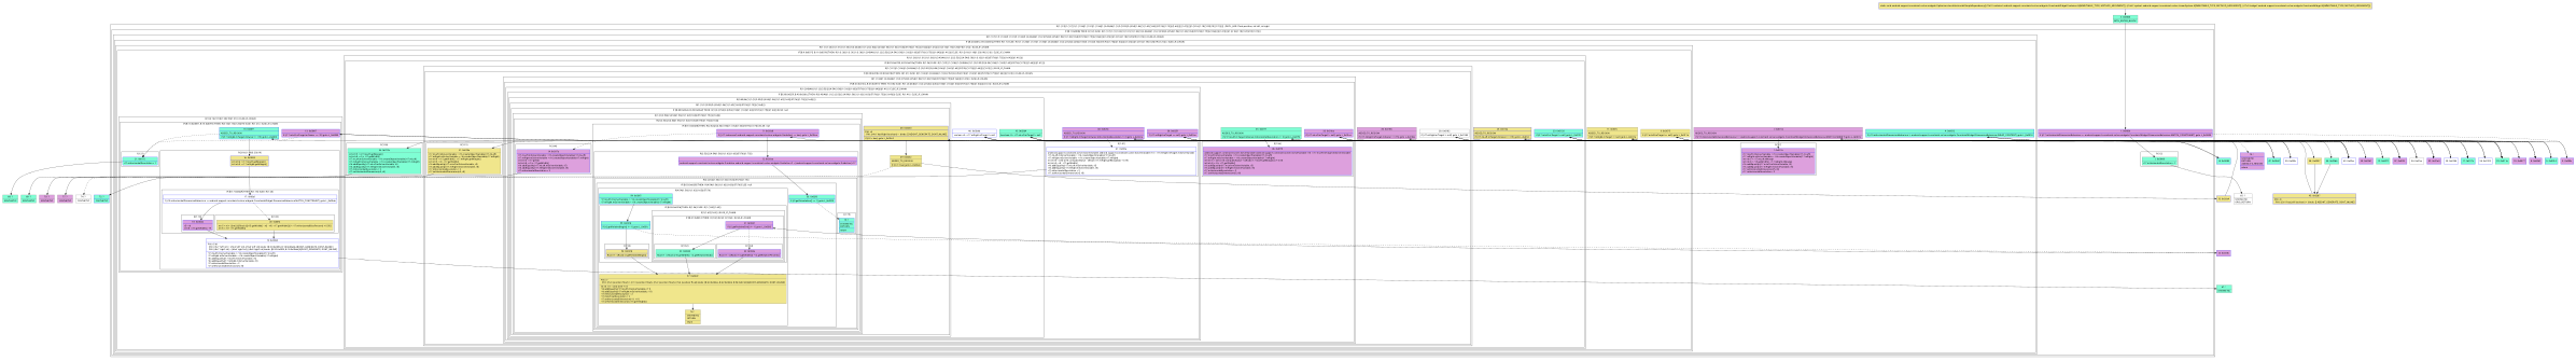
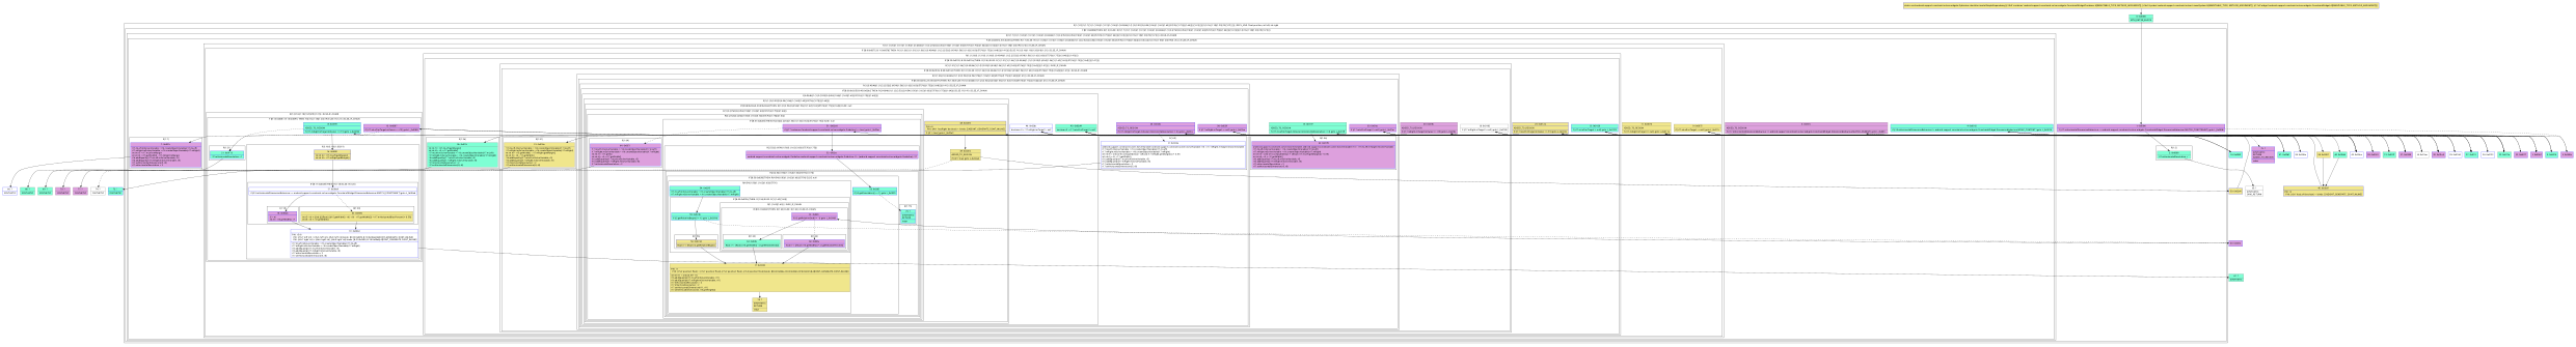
  digraph {
    fontname=Roboto
    node [color=blue fillcolor=aquamarine fontname=Roboto shape=record style=filled]
    edge [fontname=Roboto]
    n1 [color=gray40 label="{2\:\ 0x0008|r17.mHorizontalResolution = 1\l}"]
    n2 [fillcolor=plum label="{7\:\ 0x001c|r17.mLeft.mSolverVariable = r16.createObjectVariable(r17.mLeft)\lr17.mRight.mSolverVariable = r16.createObjectVariable(r17.mRight)\lint int r5 = r17.mLeft.mMargin\lint int r8 = r15.getWidth() \- r17.mRight.mMargin\lr16.addEquality(r17.mLeft.mSolverVariable, r5)\lr16.addEquality(r17.mRight.mSolverVariable, r8)\lr17.setHorizontalDimension(r5, r8)\lr17.mHorizontalResolution = 2\l}"]
    n3 [color=gray40 label="{26\:\ 0x012c|int int r5 = r27.mLeft.getMargin()\lint int r8 = r5 + r17.getWidth()\lr17.mLeft.mSolverVariable = r16.createObjectVariable(r17.mLeft)\lr17.mRight.mSolverVariable = r16.createObjectVariable(r17.mRight)\lr16.addEquality(r17.mLeft.mSolverVariable, r5)\lr16.addEquality(r17.mRight.mSolverVariable, r8)\lr17.mHorizontalResolution = 2\lr17.setHorizontalDimension(r5, r8)\l}"]
    n4 [color=gray40 fillcolor=khaki label="{31\:\ 0x018e|r17.mLeft.mSolverVariable = r16.createObjectVariable(r17.mLeft)\lr17.mRight.mSolverVariable = r16.createObjectVariable(r17.mRight)\lint int r8 = r15.getWidth() \- r17.mRight.getMargin()\lint int r5 = r8 \- r17.getWidth()\lr16.addEquality(r17.mLeft.mSolverVariable, r5)\lr16.addEquality(r17.mRight.mSolverVariable, r8)\lr17.mHorizontalResolution = 2\lr17.setHorizontalDimension(r5, r8)\l}"]
    n5 [fillcolor=plum label="{36\:\ 0x01f9|android.support.constraint.solver.SolverVariable android.support.constraint.solver.SolverVariable r10 = r17.mLeft.mTarget.mSolverVariable\lr17.mLeft.mSolverVariable = r16.createObjectVariable(r17.mLeft)\lr17.mRight.mSolverVariable = r16.createObjectVariable(r17.mRight)\lint int r5 = (int) (r10.computedValue + ((float) r17.mLeft.getMargin()) + 0.5f)\lint int r8 = r5 + r17.getWidth()\lr16.addEquality(r17.mLeft.mSolverVariable, r5)\lr16.addEquality(r17.mRight.mSolverVariable, r8)\lr17.mHorizontalResolution = 2\lr17.setHorizontalDimension(r5, r8)\l}"]
    n6 [fillcolor=khaki label="{56\:\ 0x031d|float r7 = (float) r2.getRelativeBegin()\l}"]
    n7 [color=gray40 label="{62\:\ 0x0363|float r7 = (float) (r15.getWidth() \- r2.getRelativeEnd())\l}"]
    n8 [fillcolor=plum label="{63\:\ 0x036e|float r7 = ((float) r15.getWidth()) * r2.getRelativePercent()\l}"]
    n9 [fillcolor=plum label="{61\:\ 0x0361|if (r2.getRelativeEnd() != \-1) goto L_0x0363\l}"]
    n10 [label="{55\:\ 0x031b|if (r2.getRelativeBegin() != \-1) goto L_0x031d\l}"]
    n11 [label="{54\:\ 0x02f5|r17.mLeft.mSolverVariable = r16.createObjectVariable(r17.mLeft)\lr17.mRight.mSolverVariable = r16.createObjectVariable(r17.mRight)\l}"]
    n12 [color=gray40 fillcolor=khaki label="{57\:\ 0x0322|PHI: r7 \l  PHI: (r7v3 'position' float) = (r7v1 'position' float), (r7v2 'position' float), (r7v4 'position' float) binds: [B:63:0x036e, B:62:0x0363, B:56:0x031d] A[DONT_GENERATE, DONT_INLINE]\l|int int r11 = (int) (0.5f + r7)\lr16.addEquality(r17.mLeft.mSolverVariable, r11)\lr16.addEquality(r17.mRight.mSolverVariable, r11)\lr17.mHorizontalResolution = 2\lr17.mVerticalResolution = 2\lr17.setHorizontalDimension(r11, r11)\lr17.setVerticalDimension(0, r15.getHeight())\l}"]
    n13 [color=gray40 fillcolor=khaki label="{76\:\ ?|SYNTHETIC\lRETURN\l|return\l}"]
    n14 [label="{53\:\ 0x02f3|if (r2.getOrientation() == 1) goto L_0x02f5\l}"]
    n15 [label="{75\:\ ?|SYNTHETIC\lRETURN\l|return\l}"]
    n16 [fillcolor=plum label="{52\:\ 0x02ea|android.support.constraint.solver.widgets.Guideline android.support.constraint.solver.widgets.Guideline r2 = (android.support.constraint.solver.widgets.Guideline) r17\l}"]
    n17 [fillcolor=plum label="{51\:\ 0x02e8|if ((r17 instanceof android.support.constraint.solver.widgets.Guideline) == true) goto L_0x02ea\l}"]
    n18 [fillcolor=plum label="{64\:\ 0x037a|r17.mLeft.mSolverVariable = r16.createObjectVariable(r17.mLeft)\lr17.mRight.mSolverVariable = r16.createObjectVariable(r17.mRight)\lint int r5 = r17.getX()\lint int r8 = r5 + r17.getWidth()\lr16.addEquality(r17.mLeft.mSolverVariable, r5)\lr16.addEquality(r17.mRight.mSolverVariable, r8)\lr17.mHorizontalResolution = 2\l}"]
    n19 [fillcolor=khaki label="{48\:\ 0x02e0|PHI: r4 \l  PHI: (r4v1 'hasRight' boolean) =  binds: [] A[DONT_GENERATE, DONT_INLINE]\l|if (r3 != true) goto L_0x02e2\l}"]
    n20 [color=gray40 fillcolor=khaki label="{49\:\ 0x02e2|ADDED_TO_REGION\l|if (r4 != true) goto L_0x02e4\l}"]
    n21 [color=gray40 label="{43\:\ 0x02d4|boolean r3 = r17.mLeft.mTarget != null\l}"]
    n22 [fillcolor=white label="{46\:\ 0x02dd|boolean r4 = r17.mRight.mTarget != null\l}"]
    n23 [fillcolor=white label="{41\:\ 0x026e|android.support.constraint.solver.SolverVariable android.support.constraint.solver.SolverVariable r10 = r17.mRight.mTarget.mSolverVariable\lr17.mLeft.mSolverVariable = r16.createObjectVariable(r17.mLeft)\lr17.mRight.mSolverVariable = r16.createObjectVariable(r17.mRight)\lint int r8 = (int) ((r10.computedValue \- ((float) r17.mRight.getMargin())) + 0.5f)\lint int r5 = r8 \- r17.getWidth()\lr16.addEquality(r17.mLeft.mSolverVariable, r5)\lr16.addEquality(r17.mRight.mSolverVariable, r8)\lr17.mHorizontalResolution = 2\lr17.setHorizontalDimension(r5, r8)\l}"]
    n24 [fillcolor=plum label="{38\:\ 0x025f|if (r17.mRight.mTarget == null) goto L_0x02ce\l}"]
    n25 [fillcolor=plum label="{40\:\ 0x026c|ADDED_TO_REGION\l|if (r17.mRight.mTarget.mOwner.mHorizontalResolution != 2) goto L_0x02ce\l}"]
    n26 [fillcolor=plum label="{33\:\ 0x01ea|if (r17.mLeft.mTarget != null) goto L_0x01ec\l}"]
    n27 [color=gray40 label="{35\:\ 0x01f7|ADDED_TO_REGION\l|if (r17.mLeft.mTarget.mOwner.mHorizontalResolution == 2) goto L_0x01f9\l}"]
    n28 [color=gray40 fillcolor=white label="{28\:\ 0x0182|if (r17.mRight.mTarget != null) goto L_0x0184\l}"]
    n29 [color=gray40 fillcolor=plum label="{30\:\ 0x018c|ADDED_TO_REGION\l|if (r17.mRight.mTarget.mOwner == r15) goto L_0x018e\l}"]
    n30 [label="{23\:\ 0x0120|if (r17.mLeft.mTarget != null) goto L_0x0122\l}"]
    n31 [fillcolor=khaki label="{25\:\ 0x012a|ADDED_TO_REGION\l|if (r17.mLeft.mTarget.mOwner == r15) goto L_0x012c\l}"]
    n32 [fillcolor=plum label="{18\:\ 0x00ab|r5 = r6\lint r8 = r15.getWidth() \- r9\l}"]
    n33 [color=gray40 fillcolor=khaki label="{20\:\ 0x00f4|int r5 = r6 + ((int) ((((float) (((r15.getWidth() \- r6) \- r9) \- r17.getWidth())) * r17.mHorizontalBiasPercent) + 0.5f))\lint r8 = r5 + r17.getWidth()\l}"]
    n34 [fillcolor=white label="{17\:\ 0x00a9|if (r15.mHorizontalDimensionBehaviour == android.support.constraint.solver.widgets.ConstraintWidget.DimensionBehaviour.MATCH_CONSTRAINT) goto L_0x00ab\l}"]
    n35 [fillcolor=khaki label="{16\:\ 0x0093|int int r6 = r17.mLeft.getMargin()\lint int r9 = r17.mRight.getMargin()\l}"]
    n36 [fillcolor=white label="{19\:\ 0x00b2|PHI: r5 r8 \l  PHI: (r5v7 'left' int) = (r5v6 'left' int), (r5v8 'left' int) binds: [B:20:0x00f4, B:18:0x00ab] A[DONT_GENERATE, DONT_INLINE]\l  PHI: (r8v7 'right' int) = (r8v6 'right' int), (r8v8 'right' int) binds: [B:20:0x00f4, B:18:0x00ab] A[DONT_GENERATE, DONT_INLINE]\l|r17.mLeft.mSolverVariable = r16.createObjectVariable(r17.mLeft)\lr17.mRight.mSolverVariable = r16.createObjectVariable(r17.mRight)\lr16.addEquality(r17.mLeft.mSolverVariable, r5)\lr16.addEquality(r17.mRight.mSolverVariable, r8)\lr17.mHorizontalResolution = 2\lr17.setHorizontalDimension(r5, r8)\l}"]
    n37 [label="{21\:\ 0x0113|r17.mHorizontalResolution = 1\l}"]
    n38 [fillcolor=plum label="{13\:\ 0x0087|if (r17.mLeft.mTarget.mOwner == r15) goto L_0x0089\l}"]
    n39 [label="{15\:\ 0x0091|ADDED_TO_REGION\l|if (r17.mRight.mTarget.mOwner == r15) goto L_0x0093\l}"]
    n40 [color=gray40 fillcolor=khaki label="{9\:\ 0x0075|if (r17.mLeft.mTarget == null) goto L_0x011a\l}"]
    n41 [color=gray40 fillcolor=khaki label="{11\:\ 0x007d|ADDED_TO_REGION\l|if (r17.mRight.mTarget == null) goto L_0x011a\l}"]
    n42 [label="{4\:\ 0x0012|if (r15.mHorizontalDimensionBehaviour != android.support.constraint.solver.widgets.ConstraintWidget.DimensionBehaviour.WRAP_CONTENT) goto L_0x0014\l}"]
    n43 [color=gray40 fillcolor=plum label="{6\:\ 0x001a|ADDED_TO_REGION\l|if (r17.mHorizontalDimensionBehaviour == android.support.constraint.solver.widgets.ConstraintWidget.DimensionBehaviour.MATCH_PARENT) goto L_0x001c\l}"]
    n44 [fillcolor=plum label="{1\:\ 0x0006|if (r17.mHorizontalDimensionBehaviour == android.support.constraint.solver.widgets.ConstraintWidget.DimensionBehaviour.MATCH_CONSTRAINT) goto L_0x0008\l}"]
    n45 [color=gray40 fillcolor=white label="{65\:\ ?|SYNTHETIC\lORIG_RETURN\l}"]
+   n46 [fillcolor=white label="{66\:\ ?|SYNTHETIC\l}"]
    n47 [color=gray40 label="{69\:\ ?|SYNTHETIC\l}"]
    n48 [color=gray40 fillcolor=plum label="{70\:\ ?|SYNTHETIC\l}"]
    n49 [fillcolor=plum label="{60\:\ 0x035c}"]
    n50 [color=gray40 fillcolor=plum label="{77\:\ ?|SYNTHETIC\l}"]
    n51 [fillcolor=plum label="{73\:\ ?|SYNTHETIC\lRETURN\lADDED_TO_REGION\l|return\l}"]
    n52 [fillcolor=khaki label="{50\:\ 0x02e4}"]
    n53 [color=gray40 fillcolor=white label="{74\:\ ?|SYNTHETIC\l}"]
    n54 [color=gray40 label="{44\:\ 0x02d6}"]
    n55 [color=gray40 fillcolor=khaki label="{58\:\ 0x0357}"]
    n56 [label="{47\:\ 0x02df}"]
    n57 [fillcolor=white label="{59\:\ 0x035a}"]
    n58 [label="{72\:\ ?|SYNTHETIC\l}"]
    n59 [fillcolor=plum label="{39\:\ 0x0261}"]
    n60 [fillcolor=white label="{42\:\ 0x02ce}"]
    n61 [color=gray40 fillcolor=white label="{34\:\ 0x01ec}"]
    n62 [fillcolor=plum label="{37\:\ 0x0259}"]
    n63 [fillcolor=white label="{29\:\ 0x0184}"]
    n64 [fillcolor=plum label="{32\:\ 0x01e4}"]
    n65 [fillcolor=white label="{24\:\ 0x0122}"]
    n66 [label="{27\:\ 0x017c}"]
    n67 [color=gray40 label="{67\:\ ?|SYNTHETIC\l}"]
    n68 [color=gray40 label="{68\:\ ?|SYNTHETIC\l}"]
    n69 [label="{14\:\ 0x0089}"]
    n70 [fillcolor=plum label="{10\:\ 0x0077}"]
    n71 [color=gray40 label="{22\:\ 0x011a}"]
    n72 [color=gray40 label="{12\:\ 0x007f}"]
    n73 [label="{5\:\ 0x0014}"]
    n74 [fillcolor=plum label="{8\:\ 0x006f}"]
    n75 [fillcolor=plum label="{3\:\ 0x000e}"]
    n76 [fillcolor=khaki label="{45\:\ 0x02d7|PHI: r3 \l  PHI: (r3v1 'hasLeft' boolean) =  binds: [] A[DONT_GENERATE, DONT_INLINE]\l}"]
    n77 [color=gray40 label="{0\:\ 0x0000|MTH_ENTER_BLOCK\l}"]
    n78 [fillcolor=khaki label="{static void android.support.constraint.solver.widgets.Optimizer.checkHorizontalSimpleDependency((r15v0 'container' android.support.constraint.solver.widgets.ConstraintWidgetContainer A[IMMUTABLE_TYPE, METHOD_ARGUMENT]), (r16v0 'system' android.support.constraint.solver.LinearSystem A[IMMUTABLE_TYPE, METHOD_ARGUMENT]), (r17v0 'widget' android.support.constraint.solver.widgets.ConstraintWidget A[IMMUTABLE_TYPE, METHOD_ARGUMENT])) }"]
    subgraph cluster_1 {
      label="R(1:(1:2)(1:(1:7)(1:(1:(1:26)(1:(1:31)(1:(1:36)(1:(3:43|46|(1:(1:(2:(2:52|(2:(4:54|(1:56)(1:(1:62)(1:63))|57|76)|(1:75)))|(1:64)))))(1:41)))))(1:(3:16|(1:18)(1:20)|19)(1:21))))) | DECL_VAR: float position, int left, int right\l"
      subgraph cluster_2 {
        label="IF [B:1:0x0006] THEN: R(1:2) ELSE: R(1:(1:7)(1:(1:(1:26)(1:(1:31)(1:(1:36)(1:(3:43|46|(1:(1:(2:(2:52|(2:(4:54|(1:56)(1:(1:62)(1:63))|57|76)|(1:75)))|(1:64)))))(1:41)))))(1:(3:16|(1:18)(1:20)|19)(1:21))))"
        n44
        subgraph cluster_3 {
          label="R(1:2)"
          n1
        }
        subgraph cluster_4 {
          label="R(1:(1:7)(1:(1:(1:26)(1:(1:31)(1:(1:36)(1:(3:43|46|(1:(1:(2:(2:52|(2:(4:54|(1:56)(1:(1:62)(1:63))|57|76)|(1:75)))|(1:64)))))(1:41)))))(1:(3:16|(1:18)(1:20)|19)(1:21)))) | ELSE_IF_CHAIN\l"
          subgraph cluster_5 {
            label="IF [B:4:0x0012, B:6:0x001a] THEN: R(1:7) ELSE: R(1:(1:(1:26)(1:(1:31)(1:(1:36)(1:(3:43|46|(1:(1:(2:(2:52|(2:(4:54|(1:56)(1:(1:62)(1:63))|57|76)|(1:75)))|(1:64)))))(1:41)))))(1:(3:16|(1:18)(1:20)|19)(1:21))) | ELSE_IF_CHAIN\l"
            n42
            n43
            subgraph cluster_6 {
              label="R(1:7)"
              n2
            }
            subgraph cluster_7 {
              label="R(1:(1:(1:26)(1:(1:31)(1:(1:36)(1:(3:43|46|(1:(1:(2:(2:52|(2:(4:54|(1:56)(1:(1:62)(1:63))|57|76)|(1:75)))|(1:64)))))(1:41)))))(1:(3:16|(1:18)(1:20)|19)(1:21))) | ELSE_IF_CHAIN\l"
              subgraph cluster_8 {
                label="IF [B:9:0x0075, B:11:0x007d] THEN: R(1:(1:26)(1:(1:31)(1:(1:36)(1:(3:43|46|(1:(1:(2:(2:52|(2:(4:54|(1:56)(1:(1:62)(1:63))|57|76)|(1:75)))|(1:64)))))(1:41))))) ELSE: R(1:(3:16|(1:18)(1:20)|19)(1:21)) | ELSE_IF_CHAIN\l"
                n40
                n41
                subgraph cluster_9 {
                  label="R(1:(1:26)(1:(1:31)(1:(1:36)(1:(3:43|46|(1:(1:(2:(2:52|(2:(4:54|(1:56)(1:(1:62)(1:63))|57|76)|(1:75)))|(1:64)))))(1:41)))))"
                  subgraph cluster_10 {
                    label="IF [B:23:0x0120, B:25:0x012a] THEN: R(1:26) ELSE: R(1:(1:31)(1:(1:36)(1:(3:43|46|(1:(1:(2:(2:52|(2:(4:54|(1:56)(1:(1:62)(1:63))|57|76)|(1:75)))|(1:64)))))(1:41))))"
                    n30
                    n31
                    subgraph cluster_11 {
                      label="R(1:26)"
                      n3
                    }
                    subgraph cluster_12 {
                      label="R(1:(1:31)(1:(1:36)(1:(3:43|46|(1:(1:(2:(2:52|(2:(4:54|(1:56)(1:(1:62)(1:63))|57|76)|(1:75)))|(1:64)))))(1:41)))) | ELSE_IF_CHAIN\l"
                      subgraph cluster_13 {
                        label="IF [B:28:0x0182, B:30:0x018c] THEN: R(1:31) ELSE: R(1:(1:36)(1:(3:43|46|(1:(1:(2:(2:52|(2:(4:54|(1:56)(1:(1:62)(1:63))|57|76)|(1:75)))|(1:64)))))(1:41))) | ELSE_IF_CHAIN\l"
                        n28
                        n29
                        subgraph cluster_14 {
                          label="R(1:31)"
                          n4
                        }
                        subgraph cluster_15 {
                          label="R(1:(1:36)(1:(3:43|46|(1:(1:(2:(2:52|(2:(4:54|(1:56)(1:(1:62)(1:63))|57|76)|(1:75)))|(1:64)))))(1:41))) | ELSE_IF_CHAIN\l"
                          subgraph cluster_16 {
                            label="IF [B:33:0x01ea, B:35:0x01f7] THEN: R(1:36) ELSE: R(1:(3:43|46|(1:(1:(2:(2:52|(2:(4:54|(1:56)(1:(1:62)(1:63))|57|76)|(1:75)))|(1:64)))))(1:41)) | ELSE_IF_CHAIN\l"
                            n26
                            n27
                            subgraph cluster_17 {
                              label="R(1:36)"
                              n5
                            }
                            subgraph cluster_18 {
                              label="R(1:(3:43|46|(1:(1:(2:(2:52|(2:(4:54|(1:56)(1:(1:62)(1:63))|57|76)|(1:75)))|(1:64)))))(1:41)) | ELSE_IF_CHAIN\l"
                              subgraph cluster_19 {
                                label="IF [B:38:0x025f, B:40:0x026c] THEN: R(3:43|46|(1:(1:(2:(2:52|(2:(4:54|(1:56)(1:(1:62)(1:63))|57|76)|(1:75)))|(1:64))))) ELSE: R(1:41) | ELSE_IF_CHAIN\l"
                                n24
                                n25
                                subgraph cluster_20 {
                                  label="R(3:43|46|(1:(1:(2:(2:52|(2:(4:54|(1:56)(1:(1:62)(1:63))|57|76)|(1:75)))|(1:64)))))"
                                  n21
                                  n22
                                  subgraph cluster_21 {
                                    label="R(1:(1:(2:(2:52|(2:(4:54|(1:56)(1:(1:62)(1:63))|57|76)|(1:75)))|(1:64))))"
                                    subgraph cluster_22 {
                                      label="IF [B:48:0x02e0, B:49:0x02e2] THEN: R(1:(2:(2:52|(2:(4:54|(1:56)(1:(1:62)(1:63))|57|76)|(1:75)))|(1:64))) ELSE: null"
                                      n19
                                      n20
                                      subgraph cluster_23 {
                                        label="R(1:(2:(2:52|(2:(4:54|(1:56)(1:(1:62)(1:63))|57|76)|(1:75)))|(1:64)))"
                                        subgraph cluster_24 {
                                          label="R(2:(2:52|(2:(4:54|(1:56)(1:(1:62)(1:63))|57|76)|(1:75)))|(1:64))"
                                          subgraph cluster_25 {
                                            label="IF [B:51:0x02e8] THEN: R(2:52|(2:(4:54|(1:56)(1:(1:62)(1:63))|57|76)|(1:75))) ELSE: null"
                                            n17
                                            subgraph cluster_26 {
                                              label="R(2:52|(2:(4:54|(1:56)(1:(1:62)(1:63))|57|76)|(1:75)))"
                                              n16
                                              subgraph cluster_27 {
                                                label="R(2:(4:54|(1:56)(1:(1:62)(1:63))|57|76)|(1:75))"
                                                subgraph cluster_28 {
                                                  label="IF [B:53:0x02f3] THEN: R(4:54|(1:56)(1:(1:62)(1:63))|57|76) ELSE: null"
                                                  n14
                                                  subgraph cluster_29 {
                                                    label="R(4:54|(1:56)(1:(1:62)(1:63))|57|76)"
                                                    n11
                                                    n12
                                                    n13
                                                    subgraph cluster_30 {
                                                      label="IF [B:55:0x031b] THEN: R(1:56) ELSE: R(1:(1:62)(1:63))"
                                                      n10
                                                      subgraph cluster_31 {
                                                        label="R(1:56)"
                                                        n6
                                                      }
                                                      subgraph cluster_32 {
                                                        label="R(1:(1:62)(1:63)) | ELSE_IF_CHAIN\l"
                                                        subgraph cluster_33 {
                                                          label="IF [B:61:0x0361] THEN: R(1:62) ELSE: R(1:63) | ELSE_IF_CHAIN\l"
                                                          n9
                                                          subgraph cluster_34 {
                                                            label="R(1:62)"
                                                            n7
                                                          }
                                                          subgraph cluster_35 {
                                                            label="R(1:63)"
                                                            n8
                                                          }
                                                        }
                                                      }
                                                    }
                                                  }
                                                }
                                                subgraph cluster_36 {
                                                  label="R(1:75)"
                                                  n15
                                                }
                                              }
                                            }
                                          }
                                          subgraph cluster_37 {
                                            label="R(1:64)"
                                            n18
                                          }
                                        }
                                      }
                                    }
                                  }
                                }
                                subgraph cluster_38 {
                                  label="R(1:41)"
                                  n23
                                }
                              }
                            }
                          }
                        }
                      }
                    }
                  }
                }
                subgraph cluster_39 {
                  label="R(1:(3:16|(1:18)(1:20)|19)(1:21)) | ELSE_IF_CHAIN\l"
                  subgraph cluster_40 {
                    label="IF [B:13:0x0087, B:15:0x0091] THEN: R(3:16|(1:18)(1:20)|19) ELSE: R(1:21) | ELSE_IF_CHAIN\l"
                    n38
                    n39
                    subgraph cluster_41 {
                      label="R(3:16|(1:18)(1:20)|19)"
                      n35
                      n36
                      subgraph cluster_42 {
                        label="IF [B:17:0x00a9] THEN: R(1:18) ELSE: R(1:20)"
                        n34
                        subgraph cluster_43 {
                          label="R(1:18)"
                          n32
                        }
                        subgraph cluster_44 {
                          label="R(1:20)"
                          n33
                        }
                      }
                    }
                    subgraph cluster_45 {
                      label="R(1:21)"
                      n37
                    }
                  }
                }
              }
            }
          }
        }
      }
    }
    n1 -> n45
+   n2 -> n46
    n3 -> n47
    n4 -> n48
    n6 -> n12
    n7 -> n12
    n8 -> n12
    n9 -> n7
    n9 -> n8 [style=dashed]
    n10 -> n6
    n10 -> n49 [style=dashed]
    n11 -> n10
    n12 -> n13
    n14 -> n15 [style=dashed]
    n16 -> n14
    n17 -> n16
    n17 -> n18 [style=dashed]
    n18 -> n50
    n19 -> n20
    n19 -> n51 [style=dashed]
    n20 -> n52
    n20 -> n53 [style=dashed]
    n21 -> n54
    n21 -> n55
    n22 -> n56
    n22 -> n57
    n23 -> n58
    n24 -> n59 [style=dashed]
    n24 -> n60
    n25 -> n23 [style=dashed]
    n25 -> n60
    n26 -> n61
    n26 -> n62 [style=dashed]
    n27 -> n5
    n27 -> n62 [style=dashed]
    n28 -> n63
    n28 -> n64 [style=dashed]
    n29 -> n4
    n29 -> n64 [style=dashed]
    n30 -> n65
    n30 -> n66 [style=dashed]
    n31 -> n3
    n31 -> n66 [style=dashed]
    n32 -> n36
    n33 -> n36
    n34 -> n32
    n34 -> n33 [style=dashed]
    n35 -> n34
    n36 -> n67
    n37 -> n68
    n38 -> n37 [style=dashed]
    n38 -> n69
    n39 -> n35
    n39 -> n37 [style=dashed]
    n40 -> n70 [style=dashed]
    n40 -> n71
    n41 -> n71
    n41 -> n72 [style=dashed]
    n42 -> n73
    n42 -> n74 [style=dashed]
    n43 -> n2
    n43 -> n74 [style=dashed]
    n44 -> n1
    n44 -> n75 [style=dashed]
    n49 -> n9
    n52 -> n17
    n54 -> n76
    n55 -> n76
    n56 -> n19
    n57 -> n19
    n59 -> n25
    n60 -> n21
    n61 -> n27
    n62 -> n24
    n63 -> n29
    n64 -> n26
    n65 -> n31
    n66 -> n28
    n69 -> n39
    n70 -> n41
    n71 -> n30
    n72 -> n38
    n73 -> n43
    n74 -> n40
    n75 -> n42
    n76 -> n22
    n77 -> n44
    n78 -> n77
  }
